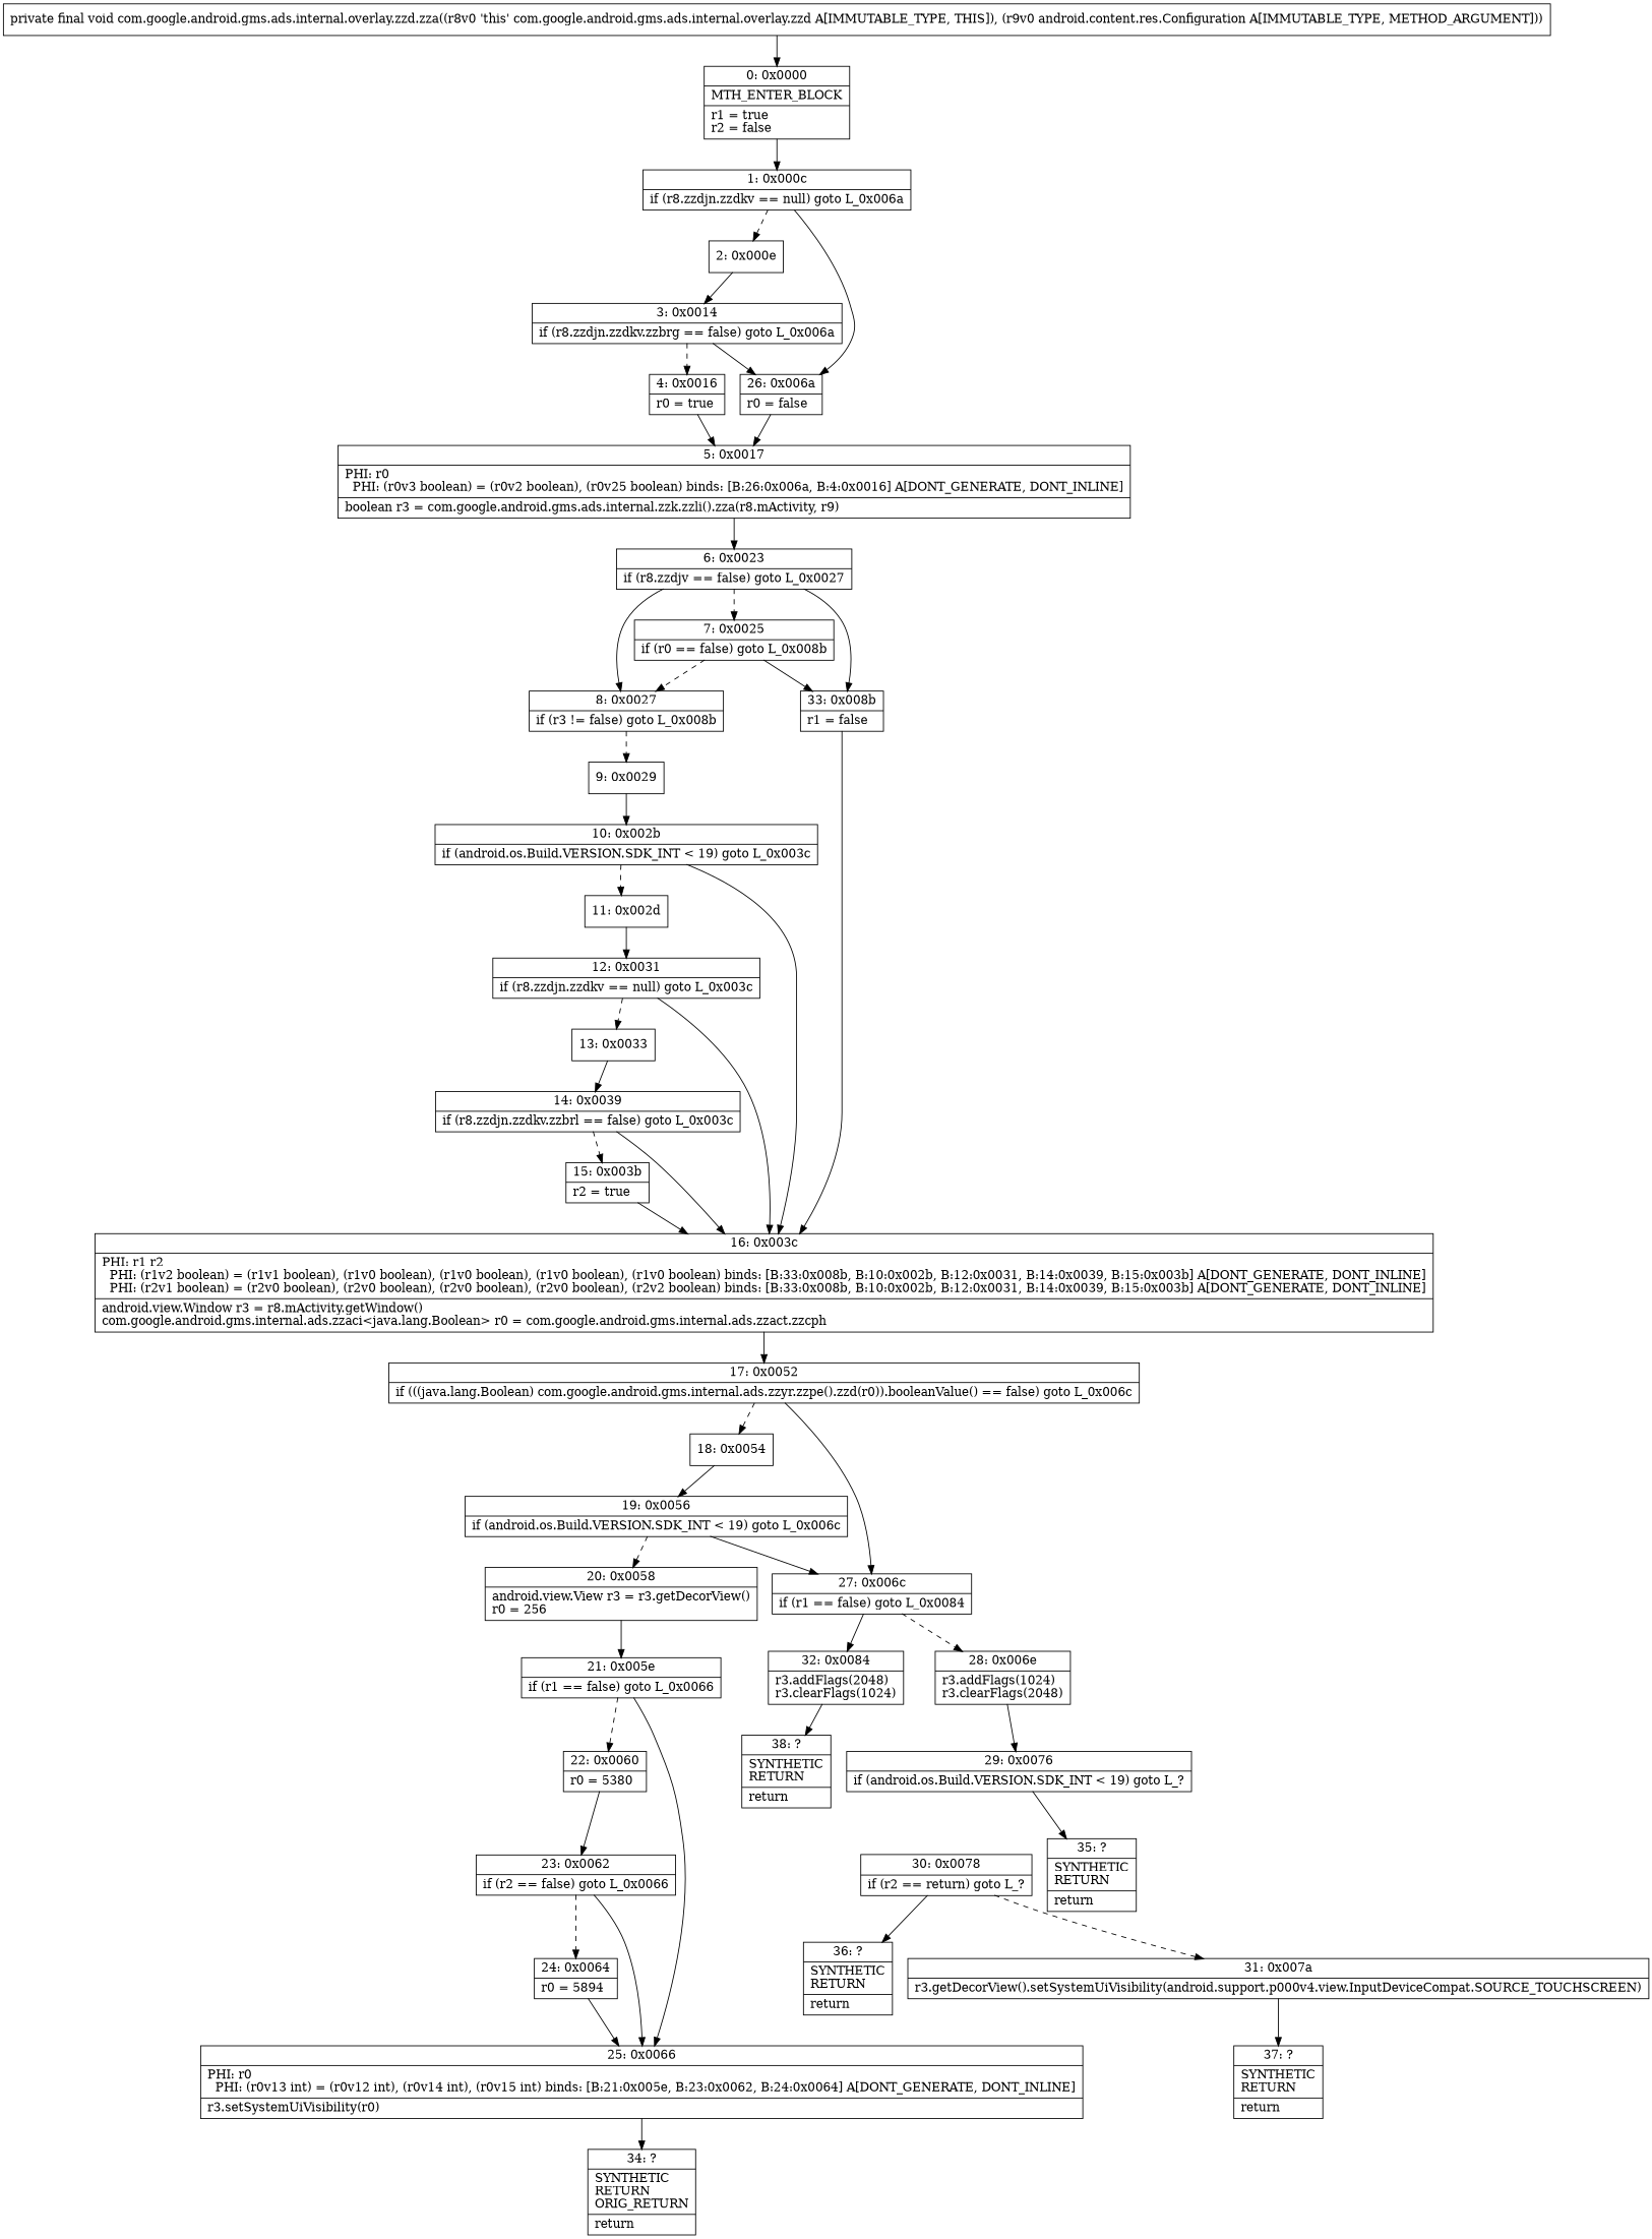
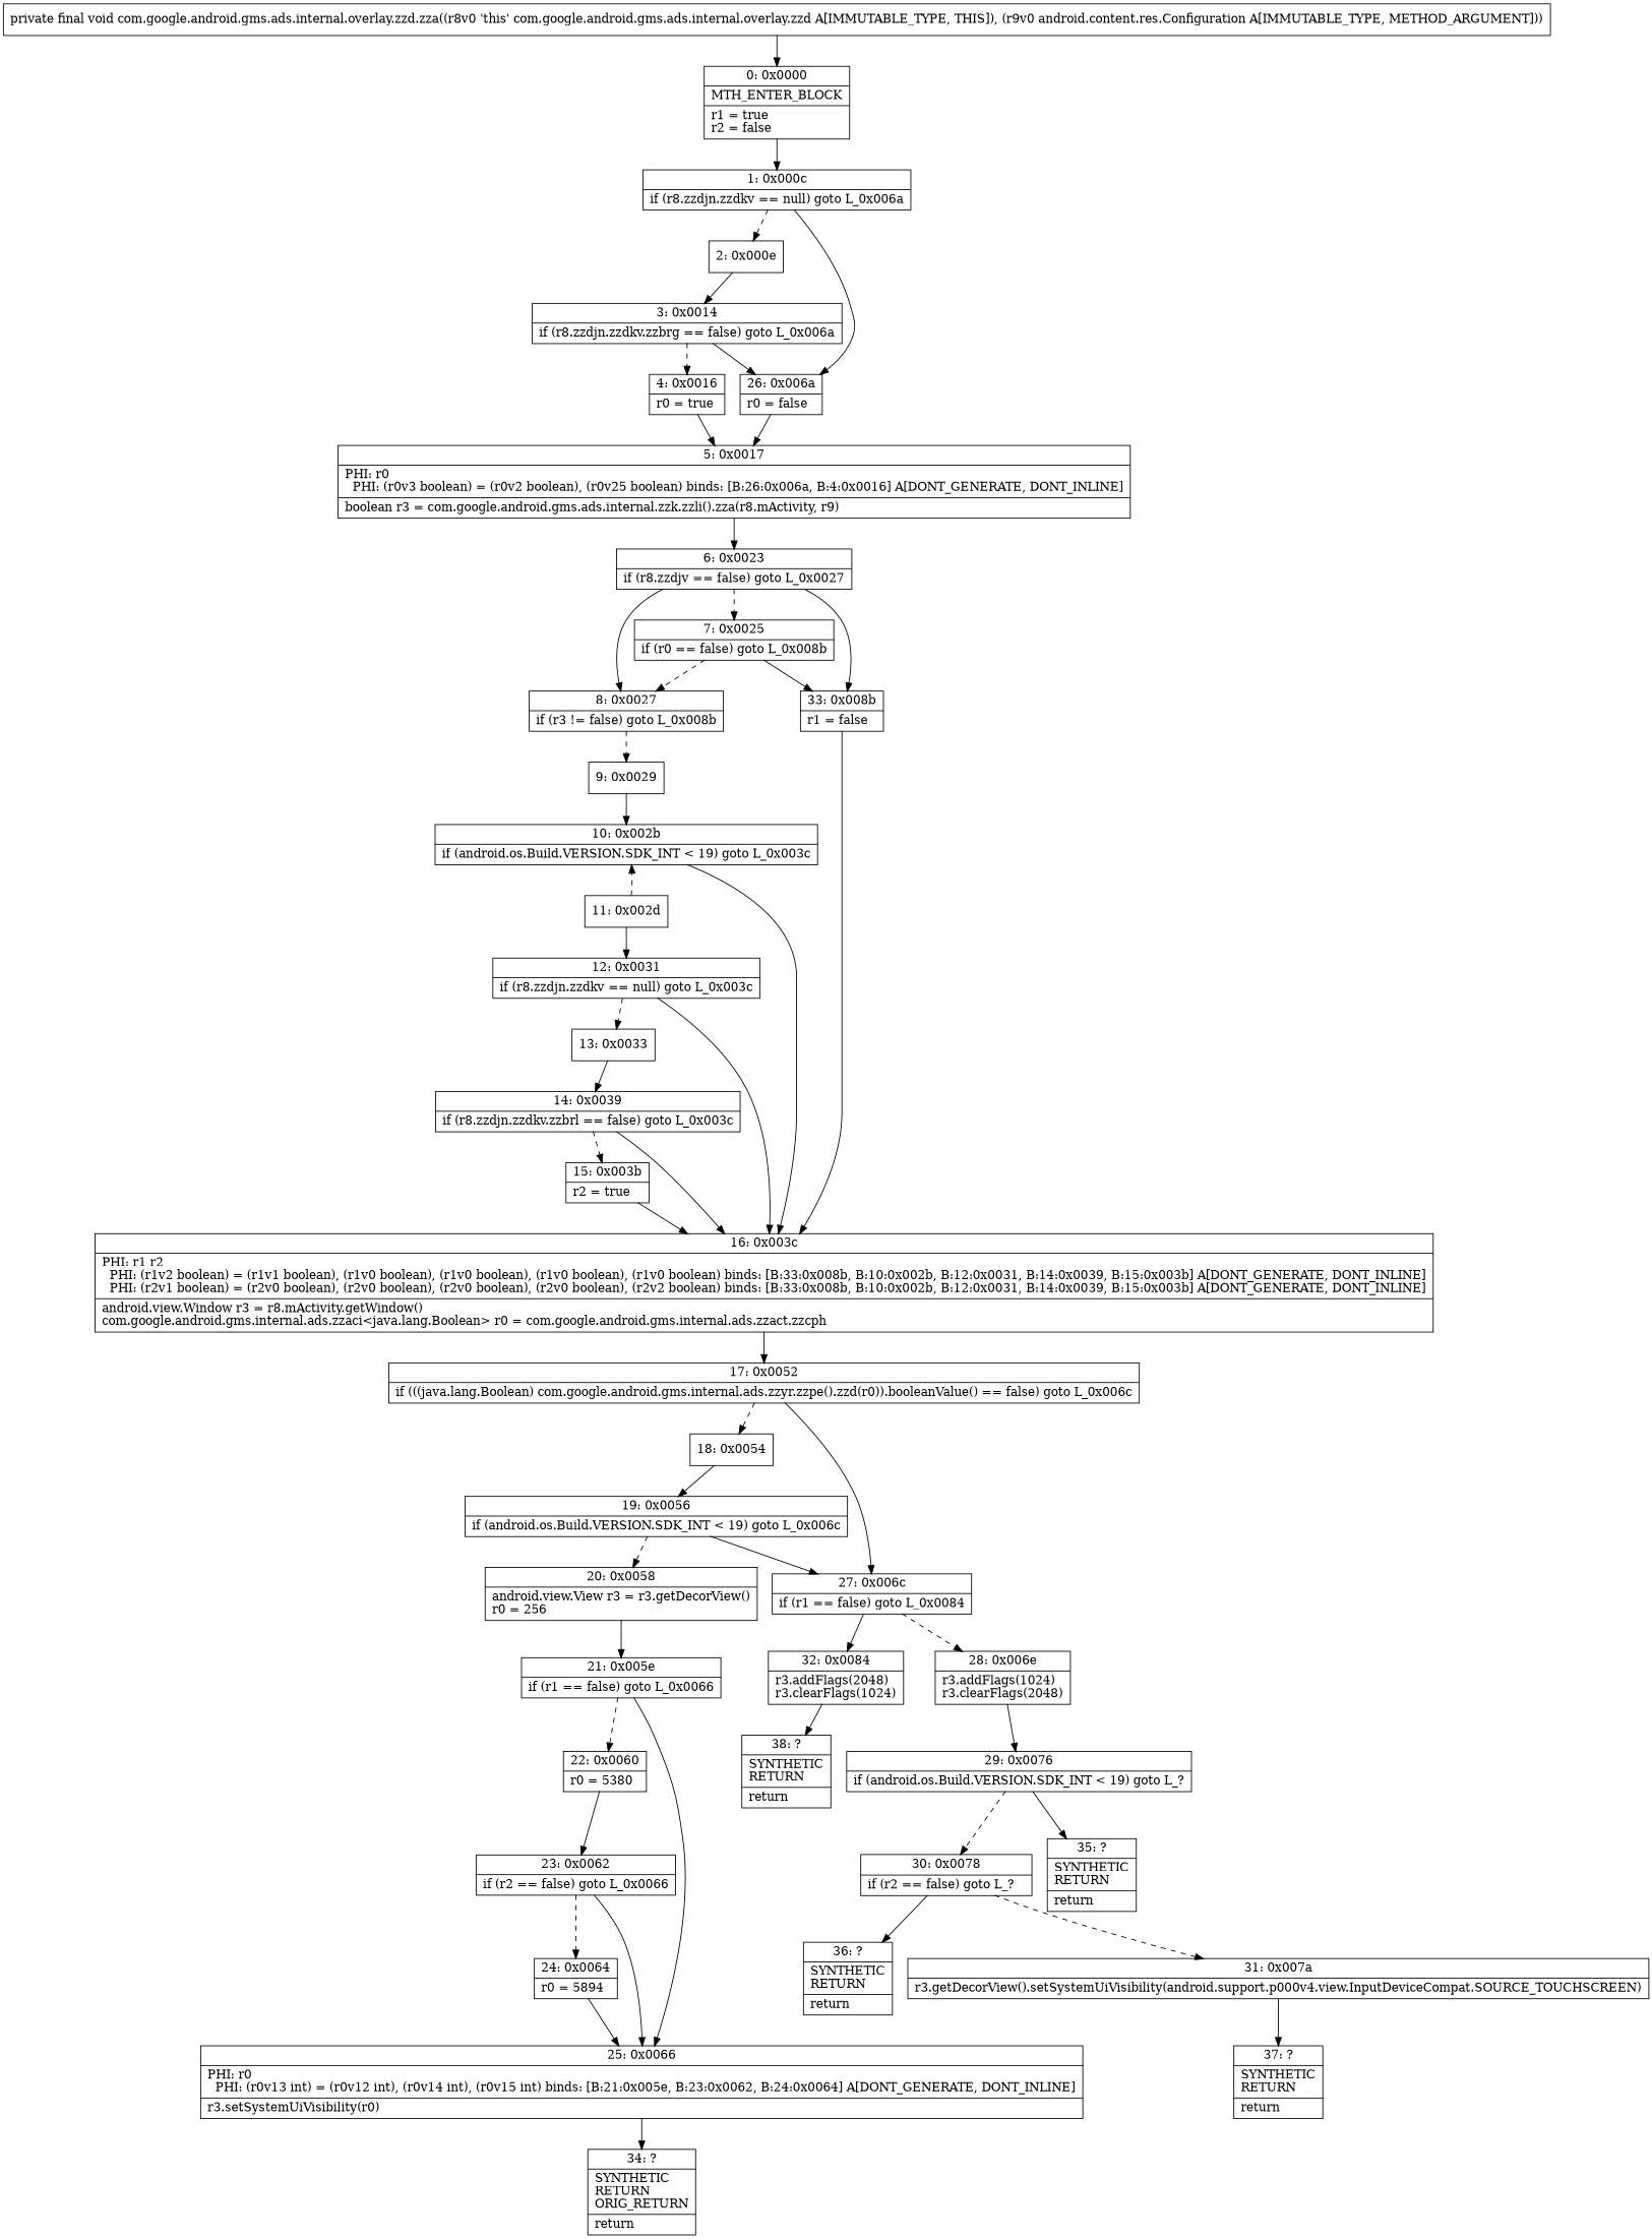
  digraph {
    node [shape=record]
    n1 [label="{0\:\ 0x0000|MTH_ENTER_BLOCK\l|r1 = true\lr2 = false\l}"]
    n2 [label="{1\:\ 0x000c|if (r8.zzdjn.zzdkv == null) goto L_0x006a\l}"]
    n3 [label="{2\:\ 0x000e}"]
    n4 [label="{26\:\ 0x006a|r0 = false\l}"]
    n5 [label="{3\:\ 0x0014|if (r8.zzdjn.zzdkv.zzbrg == false) goto L_0x006a\l}"]
    n6 [label="{5\:\ 0x0017|PHI: r0 \l  PHI: (r0v3 boolean) = (r0v2 boolean), (r0v25 boolean) binds: [B:26:0x006a, B:4:0x0016] A[DONT_GENERATE, DONT_INLINE]\l|boolean r3 = com.google.android.gms.ads.internal.zzk.zzli().zza(r8.mActivity, r9)\l}"]
    n7 [label="{4\:\ 0x0016|r0 = true\l}"]
    n8 [label="{6\:\ 0x0023|if (r8.zzdjv == false) goto L_0x0027\l}"]
    n9 [label="{7\:\ 0x0025|if (r0 == false) goto L_0x008b\l}"]
    n10 [label="{8\:\ 0x0027|if (r3 != false) goto L_0x008b\l}"]
    n11 [label="{33\:\ 0x008b|r1 = false\l}"]
    n12 [label="{9\:\ 0x0029}"]
    n13 [label="{16\:\ 0x003c|PHI: r1 r2 \l  PHI: (r1v2 boolean) = (r1v1 boolean), (r1v0 boolean), (r1v0 boolean), (r1v0 boolean), (r1v0 boolean) binds: [B:33:0x008b, B:10:0x002b, B:12:0x0031, B:14:0x0039, B:15:0x003b] A[DONT_GENERATE, DONT_INLINE]\l  PHI: (r2v1 boolean) = (r2v0 boolean), (r2v0 boolean), (r2v0 boolean), (r2v0 boolean), (r2v2 boolean) binds: [B:33:0x008b, B:10:0x002b, B:12:0x0031, B:14:0x0039, B:15:0x003b] A[DONT_GENERATE, DONT_INLINE]\l|android.view.Window r3 = r8.mActivity.getWindow()\lcom.google.android.gms.internal.ads.zzaci\<java.lang.Boolean\> r0 = com.google.android.gms.internal.ads.zzact.zzcph\l}"]
    n14 [label="{10\:\ 0x002b|if (android.os.Build.VERSION.SDK_INT \< 19) goto L_0x003c\l}"]
    n15 [label="{11\:\ 0x002d}"]
    n16 [label="{12\:\ 0x0031|if (r8.zzdjn.zzdkv == null) goto L_0x003c\l}"]
    n17 [label="{17\:\ 0x0052|if (((java.lang.Boolean) com.google.android.gms.internal.ads.zzyr.zzpe().zzd(r0)).booleanValue() == false) goto L_0x006c\l}"]
    n18 [label="{13\:\ 0x0033}"]
    n19 [label="{14\:\ 0x0039|if (r8.zzdjn.zzdkv.zzbrl == false) goto L_0x003c\l}"]
    n20 [label="{15\:\ 0x003b|r2 = true\l}"]
    n21 [label="{18\:\ 0x0054}"]
    n22 [label="{27\:\ 0x006c|if (r1 == false) goto L_0x0084\l}"]
    n23 [label="{19\:\ 0x0056|if (android.os.Build.VERSION.SDK_INT \< 19) goto L_0x006c\l}"]
    n24 [label="{28\:\ 0x006e|r3.addFlags(1024)\lr3.clearFlags(2048)\l}"]
    n25 [label="{32\:\ 0x0084|r3.addFlags(2048)\lr3.clearFlags(1024)\l}"]
    n26 [label="{20\:\ 0x0058|android.view.View r3 = r3.getDecorView()\lr0 = 256\l}"]
    n27 [label="{21\:\ 0x005e|if (r1 == false) goto L_0x0066\l}"]
    n28 [label="{22\:\ 0x0060|r0 = 5380\l}"]
    n29 [label="{25\:\ 0x0066|PHI: r0 \l  PHI: (r0v13 int) = (r0v12 int), (r0v14 int), (r0v15 int) binds: [B:21:0x005e, B:23:0x0062, B:24:0x0064] A[DONT_GENERATE, DONT_INLINE]\l|r3.setSystemUiVisibility(r0)\l}"]
    n30 [label="{23\:\ 0x0062|if (r2 == false) goto L_0x0066\l}"]
    n31 [label="{34\:\ ?|SYNTHETIC\lRETURN\lORIG_RETURN\l|return\l}"]
    n32 [label="{24\:\ 0x0064|r0 = 5894\l}"]
    n33 [label="{29\:\ 0x0076|if (android.os.Build.VERSION.SDK_INT \< 19) goto L_?\l}"]
    n34 [label="{38\:\ ?|SYNTHETIC\lRETURN\l|return\l}"]
-   n35 [label="{30\:\ 0x0078|if (r2 == return) goto L_?\l}"]
+   n35 [label="{30\:\ 0x0078|if (r2 == false) goto L_?\l}"]
    n36 [label="{35\:\ ?|SYNTHETIC\lRETURN\l|return\l}"]
    n37 [label="{31\:\ 0x007a|r3.getDecorView().setSystemUiVisibility(android.support.p000v4.view.InputDeviceCompat.SOURCE_TOUCHSCREEN)\l}"]
    n38 [label="{36\:\ ?|SYNTHETIC\lRETURN\l|return\l}"]
    n39 [label="{37\:\ ?|SYNTHETIC\lRETURN\l|return\l}"]
    n40 [label="{private final void com.google.android.gms.ads.internal.overlay.zzd.zza((r8v0 'this' com.google.android.gms.ads.internal.overlay.zzd A[IMMUTABLE_TYPE, THIS]), (r9v0 android.content.res.Configuration A[IMMUTABLE_TYPE, METHOD_ARGUMENT])) }"]
    n1 -> n2
    n2 -> n3 [style=dashed]
    n2 -> n4
    n3 -> n5
    n4 -> n6
    n5 -> n4
    n5 -> n7 [style=dashed]
    n6 -> n8
    n7 -> n6
    n8 -> n9 [style=dashed]
    n8 -> n10
    n8 -> n11
    n9 -> n10 [style=dashed]
    n9 -> n11
    n10 -> n12 [style=dashed]
    n11 -> n13
    n12 -> n14
    n13 -> n17
    n14 -> n13
-   n14 -> n15 [style=dashed]
+   n15 -> n14 [style=dashed]
    n15 -> n16
    n16 -> n13
    n16 -> n18 [style=dashed]
    n17 -> n21 [style=dashed]
    n17 -> n22
    n18 -> n19
    n19 -> n13
    n19 -> n20 [style=dashed]
    n20 -> n13
    n21 -> n23
    n22 -> n24 [style=dashed]
    n22 -> n25
    n23 -> n22
    n23 -> n26 [style=dashed]
    n24 -> n33
    n25 -> n34
    n26 -> n27
    n27 -> n28 [style=dashed]
    n27 -> n29
    n28 -> n30
    n29 -> n31
    n30 -> n29
    n30 -> n32 [style=dashed]
    n32 -> n29
+   n33 -> n35 [style=dashed]
    n33 -> n36
    n35 -> n37 [style=dashed]
    n35 -> n38
    n37 -> n39
    n40 -> n1
  }
